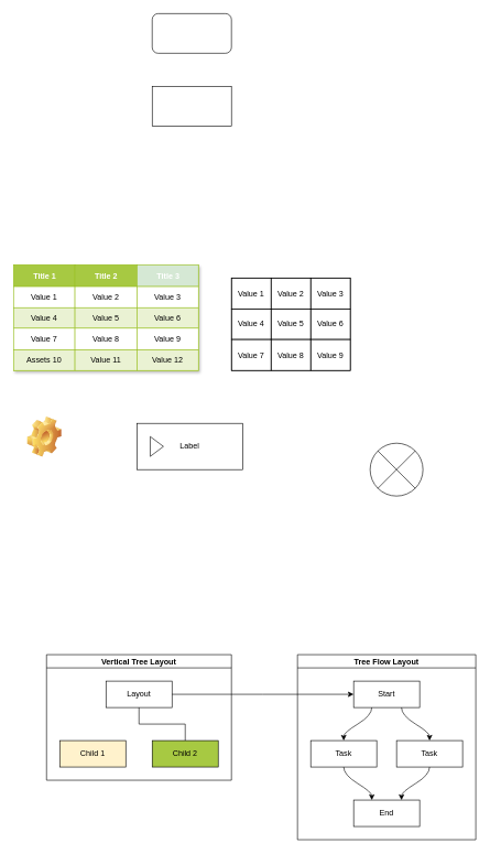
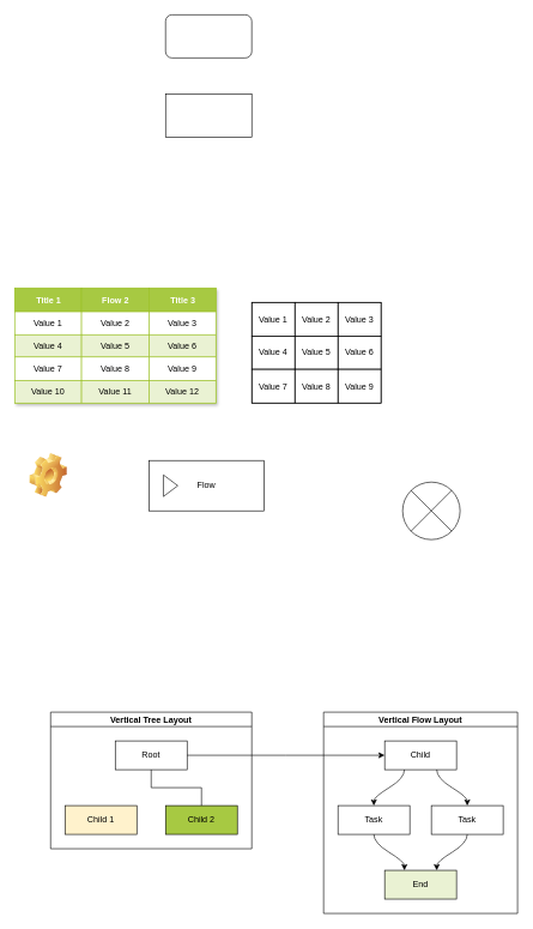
  <mxCell id="0" />
  <mxCell id="1" parent="0" />
  <mxCell id="2" value="" style="rounded=1;whiteSpace=wrap;html=1;" vertex="1" parent="1"><mxGeometry x="230" y="20" width="120" height="60" as="geometry" /></mxCell>
  <mxCell id="3" value="" style="rounded=0;whiteSpace=wrap;html=1;" vertex="1" parent="1"><mxGeometry x="230" y="130" width="120" height="60" as="geometry" /></mxCell>
  <mxCell id="4" value="Assets" style="childLayout=tableLayout;recursiveResize=0;strokeColor=#98bf21;fillColor=#A7C942;shadow=1;" vertex="1" parent="1"><mxGeometry x="20" y="400" width="280" height="160" as="geometry" /></mxCell>
  <mxCell id="5" style="shape=tableRow;horizontal=0;startSize=0;swimlaneHead=0;swimlaneBody=0;top=0;left=0;bottom=0;right=0;dropTarget=0;collapsible=0;recursiveResize=0;expand=0;fontStyle=0;strokeColor=inherit;fillColor=#ffffff;" vertex="1" parent="4"><mxGeometry width="280" height="33" as="geometry" /></mxCell>
  <mxCell id="6" value="Title 1" style="connectable=0;recursiveResize=0;strokeColor=inherit;fillColor=#A7C942;align=center;fontStyle=1;fontColor=#FFFFFF;html=1;" vertex="1" parent="5"><mxGeometry width="93" height="33" as="geometry"><mxRectangle width="93" height="33" as="alternateBounds" /></mxGeometry></mxCell>
- <mxCell id="7" value="Title 2" style="connectable=0;recursiveResize=0;strokeColor=inherit;fillColor=#A7C942;align=center;fontStyle=1;fontColor=#FFFFFF;html=1;" vertex="1" parent="5"><mxGeometry x="93" width="94" height="33" as="geometry"><mxRectangle width="94" height="33" as="alternateBounds" /></mxGeometry></mxCell>
- <mxCell id="8" value="Title 3" style="connectable=0;recursiveResize=0;strokeColor=inherit;fillColor=#d5e8d4;align=center;fontStyle=1;fontColor=#FFFFFF;html=1;" vertex="1" parent="5"><mxGeometry x="187" width="93" height="33" as="geometry"><mxRectangle width="93" height="33" as="alternateBounds" /></mxGeometry></mxCell>
+ <mxCell id="7" value="Flow 2" style="connectable=0;recursiveResize=0;strokeColor=inherit;fillColor=#A7C942;align=center;fontStyle=1;fontColor=#FFFFFF;html=1;" vertex="1" parent="5"><mxGeometry x="93" width="94" height="33" as="geometry"><mxRectangle width="94" height="33" as="alternateBounds" /></mxGeometry></mxCell>
+ <mxCell id="8" value="Title 3" style="connectable=0;recursiveResize=0;strokeColor=inherit;fillColor=#A7C942;align=center;fontStyle=1;fontColor=#FFFFFF;html=1;" vertex="1" parent="5"><mxGeometry x="187" width="93" height="33" as="geometry"><mxRectangle width="93" height="33" as="alternateBounds" /></mxGeometry></mxCell>
  <mxCell id="9" value="" style="shape=tableRow;horizontal=0;startSize=0;swimlaneHead=0;swimlaneBody=0;top=0;left=0;bottom=0;right=0;dropTarget=0;collapsible=0;recursiveResize=0;expand=0;fontStyle=0;strokeColor=inherit;fillColor=#ffffff;" vertex="1" parent="4"><mxGeometry y="33" width="280" height="32" as="geometry" /></mxCell>
  <mxCell id="10" value="Value 1" style="connectable=0;recursiveResize=0;strokeColor=inherit;fillColor=inherit;align=center;whiteSpace=wrap;html=1;" vertex="1" parent="9"><mxGeometry width="93" height="32" as="geometry"><mxRectangle width="93" height="32" as="alternateBounds" /></mxGeometry></mxCell>
  <mxCell id="11" value="Value 2" style="connectable=0;recursiveResize=0;strokeColor=inherit;fillColor=inherit;align=center;whiteSpace=wrap;html=1;" vertex="1" parent="9"><mxGeometry x="93" width="94" height="32" as="geometry"><mxRectangle width="94" height="32" as="alternateBounds" /></mxGeometry></mxCell>
  <mxCell id="12" value="Value 3" style="connectable=0;recursiveResize=0;strokeColor=inherit;fillColor=inherit;align=center;whiteSpace=wrap;html=1;" vertex="1" parent="9"><mxGeometry x="187" width="93" height="32" as="geometry"><mxRectangle width="93" height="32" as="alternateBounds" /></mxGeometry></mxCell>
  <mxCell id="13" value="" style="shape=tableRow;horizontal=0;startSize=0;swimlaneHead=0;swimlaneBody=0;top=0;left=0;bottom=0;right=0;dropTarget=0;collapsible=0;recursiveResize=0;expand=0;fontStyle=1;strokeColor=inherit;fillColor=#EAF2D3;" vertex="1" parent="4"><mxGeometry y="65" width="280" height="31" as="geometry" /></mxCell>
  <mxCell id="14" value="Value 4" style="connectable=0;recursiveResize=0;strokeColor=inherit;fillColor=inherit;whiteSpace=wrap;html=1;" vertex="1" parent="13"><mxGeometry width="93" height="31" as="geometry"><mxRectangle width="93" height="31" as="alternateBounds" /></mxGeometry></mxCell>
  <mxCell id="15" value="Value 5" style="connectable=0;recursiveResize=0;strokeColor=inherit;fillColor=inherit;whiteSpace=wrap;html=1;" vertex="1" parent="13"><mxGeometry x="93" width="94" height="31" as="geometry"><mxRectangle width="94" height="31" as="alternateBounds" /></mxGeometry></mxCell>
  <mxCell id="16" value="Value 6" style="connectable=0;recursiveResize=0;strokeColor=inherit;fillColor=inherit;whiteSpace=wrap;html=1;" vertex="1" parent="13"><mxGeometry x="187" width="93" height="31" as="geometry"><mxRectangle width="93" height="31" as="alternateBounds" /></mxGeometry></mxCell>
  <mxCell id="17" value="" style="shape=tableRow;horizontal=0;startSize=0;swimlaneHead=0;swimlaneBody=0;top=0;left=0;bottom=0;right=0;dropTarget=0;collapsible=0;recursiveResize=0;expand=0;fontStyle=0;strokeColor=inherit;fillColor=#ffffff;" vertex="1" parent="4"><mxGeometry y="96" width="280" height="33" as="geometry" /></mxCell>
  <mxCell id="18" value="Value 7" style="connectable=0;recursiveResize=0;strokeColor=inherit;fillColor=inherit;fontStyle=0;align=center;whiteSpace=wrap;html=1;" vertex="1" parent="17"><mxGeometry width="93" height="33" as="geometry"><mxRectangle width="93" height="33" as="alternateBounds" /></mxGeometry></mxCell>
  <mxCell id="19" value="Value 8" style="connectable=0;recursiveResize=0;strokeColor=inherit;fillColor=inherit;fontStyle=0;align=center;whiteSpace=wrap;html=1;" vertex="1" parent="17"><mxGeometry x="93" width="94" height="33" as="geometry"><mxRectangle width="94" height="33" as="alternateBounds" /></mxGeometry></mxCell>
  <mxCell id="20" value="Value 9" style="connectable=0;recursiveResize=0;strokeColor=inherit;fillColor=inherit;fontStyle=0;align=center;whiteSpace=wrap;html=1;" vertex="1" parent="17"><mxGeometry x="187" width="93" height="33" as="geometry"><mxRectangle width="93" height="33" as="alternateBounds" /></mxGeometry></mxCell>
  <mxCell id="21" value="" style="shape=tableRow;horizontal=0;startSize=0;swimlaneHead=0;swimlaneBody=0;top=0;left=0;bottom=0;right=0;dropTarget=0;collapsible=0;recursiveResize=0;expand=0;fontStyle=1;strokeColor=inherit;fillColor=#EAF2D3;" vertex="1" parent="4"><mxGeometry y="129" width="280" height="31" as="geometry" /></mxCell>
- <mxCell id="22" value="Assets 10" style="connectable=0;recursiveResize=0;strokeColor=inherit;fillColor=inherit;whiteSpace=wrap;html=1;" vertex="1" parent="21"><mxGeometry width="93" height="31" as="geometry"><mxRectangle width="93" height="31" as="alternateBounds" /></mxGeometry></mxCell>
+ <mxCell id="22" value="Value 10" style="connectable=0;recursiveResize=0;strokeColor=inherit;fillColor=inherit;whiteSpace=wrap;html=1;" vertex="1" parent="21"><mxGeometry width="93" height="31" as="geometry"><mxRectangle width="93" height="31" as="alternateBounds" /></mxGeometry></mxCell>
  <mxCell id="23" value="Value 11" style="connectable=0;recursiveResize=0;strokeColor=inherit;fillColor=inherit;whiteSpace=wrap;html=1;" vertex="1" parent="21"><mxGeometry x="93" width="94" height="31" as="geometry"><mxRectangle width="94" height="31" as="alternateBounds" /></mxGeometry></mxCell>
  <mxCell id="24" value="Value 12" style="connectable=0;recursiveResize=0;strokeColor=inherit;fillColor=inherit;whiteSpace=wrap;html=1;" vertex="1" parent="21"><mxGeometry x="187" width="93" height="31" as="geometry"><mxRectangle width="93" height="31" as="alternateBounds" /></mxGeometry></mxCell>
  <mxCell id="25" value="" style="childLayout=tableLayout;recursiveResize=0;shadow=0;fillColor=none;" vertex="1" parent="1"><mxGeometry x="350" y="420" width="180" height="140" as="geometry" /></mxCell>
  <mxCell id="26" value="" style="shape=tableRow;horizontal=0;startSize=0;swimlaneHead=0;swimlaneBody=0;top=0;left=0;bottom=0;right=0;dropTarget=0;collapsible=0;recursiveResize=0;expand=0;fontStyle=0;fillColor=none;strokeColor=inherit;" vertex="1" parent="25"><mxGeometry width="180" height="47" as="geometry" /></mxCell>
  <mxCell id="27" value="Value 1" style="connectable=0;recursiveResize=0;strokeColor=inherit;fillColor=none;align=center;whiteSpace=wrap;html=1;" vertex="1" parent="26"><mxGeometry width="60" height="47" as="geometry"><mxRectangle width="60" height="47" as="alternateBounds" /></mxGeometry></mxCell>
  <mxCell id="28" value="Value 2" style="connectable=0;recursiveResize=0;strokeColor=inherit;fillColor=none;align=center;whiteSpace=wrap;html=1;" vertex="1" parent="26"><mxGeometry x="60" width="60" height="47" as="geometry"><mxRectangle width="60" height="47" as="alternateBounds" /></mxGeometry></mxCell>
  <mxCell id="29" value="Value 3" style="connectable=0;recursiveResize=0;strokeColor=inherit;fillColor=none;align=center;whiteSpace=wrap;html=1;" vertex="1" parent="26"><mxGeometry x="120" width="60" height="47" as="geometry"><mxRectangle width="60" height="47" as="alternateBounds" /></mxGeometry></mxCell>
  <mxCell id="30" style="shape=tableRow;horizontal=0;startSize=0;swimlaneHead=0;swimlaneBody=0;top=0;left=0;bottom=0;right=0;dropTarget=0;collapsible=0;recursiveResize=0;expand=0;fontStyle=0;fillColor=none;strokeColor=inherit;" vertex="1" parent="25"><mxGeometry y="47" width="180" height="46" as="geometry" /></mxCell>
  <mxCell id="31" value="Value 4" style="connectable=0;recursiveResize=0;strokeColor=inherit;fillColor=none;align=center;whiteSpace=wrap;html=1;" vertex="1" parent="30"><mxGeometry width="60" height="46" as="geometry"><mxRectangle width="60" height="46" as="alternateBounds" /></mxGeometry></mxCell>
  <mxCell id="32" value="Value 5" style="connectable=0;recursiveResize=0;strokeColor=inherit;fillColor=none;align=center;whiteSpace=wrap;html=1;" vertex="1" parent="30"><mxGeometry x="60" width="60" height="46" as="geometry"><mxRectangle width="60" height="46" as="alternateBounds" /></mxGeometry></mxCell>
  <mxCell id="33" value="Value 6" style="connectable=0;recursiveResize=0;strokeColor=inherit;fillColor=none;align=center;whiteSpace=wrap;html=1;" vertex="1" parent="30"><mxGeometry x="120" width="60" height="46" as="geometry"><mxRectangle width="60" height="46" as="alternateBounds" /></mxGeometry></mxCell>
  <mxCell id="34" style="shape=tableRow;horizontal=0;startSize=0;swimlaneHead=0;swimlaneBody=0;top=0;left=0;bottom=0;right=0;dropTarget=0;collapsible=0;recursiveResize=0;expand=0;fontStyle=0;fillColor=none;strokeColor=inherit;" vertex="1" parent="25"><mxGeometry y="93" width="180" height="47" as="geometry" /></mxCell>
  <mxCell id="35" value="Value 7" style="connectable=0;recursiveResize=0;strokeColor=inherit;fillColor=none;align=center;whiteSpace=wrap;html=1;" vertex="1" parent="34"><mxGeometry width="60" height="47" as="geometry"><mxRectangle width="60" height="47" as="alternateBounds" /></mxGeometry></mxCell>
  <mxCell id="36" value="Value 8" style="connectable=0;recursiveResize=0;strokeColor=inherit;fillColor=none;align=center;whiteSpace=wrap;html=1;" vertex="1" parent="34"><mxGeometry x="60" width="60" height="47" as="geometry"><mxRectangle width="60" height="47" as="alternateBounds" /></mxGeometry></mxCell>
  <mxCell id="37" value="Value 9" style="connectable=0;recursiveResize=0;strokeColor=inherit;fillColor=none;align=center;whiteSpace=wrap;html=1;" vertex="1" parent="34"><mxGeometry x="120" width="60" height="47" as="geometry"><mxRectangle width="60" height="47" as="alternateBounds" /></mxGeometry></mxCell>
  <mxCell id="38" value="" style="shape=image;html=1;verticalLabelPosition=bottom;verticalAlign=top;imageAspect=1;aspect=fixed;image=img/clipart/Gear_128x128.png" vertex="1" parent="1"><mxGeometry x="41" y="630" width="52" height="61" as="geometry" /></mxCell>
- <mxCell id="39" value="Label" style="html=1;whiteSpace=wrap;container=1;recursiveResize=0;collapsible=0;" vertex="1" parent="1"><mxGeometry x="207" y="640" width="160" height="70" as="geometry" /></mxCell>
+ <mxCell id="39" value="Flow" style="html=1;whiteSpace=wrap;container=1;recursiveResize=0;collapsible=0;" vertex="1" parent="1"><mxGeometry x="207" y="640" width="160" height="70" as="geometry" /></mxCell>
  <mxCell id="40" value="" style="triangle;html=1;whiteSpace=wrap;" vertex="1" parent="39"><mxGeometry x="20" y="20" width="20" height="30" as="geometry" /></mxCell>
  <mxCell id="41" value="Vertical Tree Layout" style="swimlane;startSize=20;horizontal=1;childLayout=treeLayout;horizontalTree=0;resizable=0;containerType=tree;" vertex="1" parent="1"><mxGeometry x="70" y="990" width="280" height="190" as="geometry" /></mxCell>
- <mxCell id="42" value="Layout" style="whiteSpace=wrap;html=1;" vertex="1" parent="41"><mxGeometry x="90" y="40" width="100" height="40" as="geometry" /></mxCell>
+ <mxCell id="42" value="Root" style="whiteSpace=wrap;html=1;" vertex="1" parent="41"><mxGeometry x="90" y="40" width="100" height="40" as="geometry" /></mxCell>
  <mxCell id="43" value="Child 1" style="whiteSpace=wrap;html=1;fillColor=#fff2cc;" vertex="1" parent="41"><mxGeometry x="20" y="130" width="100" height="40" as="geometry" /></mxCell>
  <mxCell id="44" value="" style="edgeStyle=elbowEdgeStyle;elbow=vertical;html=1;rounded=0;" edge="1" parent="41" source="42" target="48"><mxGeometry relative="1" as="geometry" /></mxCell>
  <mxCell id="45" value="Child 2" style="whiteSpace=wrap;html=1;fillColor=#a7c942;" vertex="1" parent="41"><mxGeometry x="160" y="130" width="100" height="40" as="geometry" /></mxCell>
  <mxCell id="46" value="" style="edgeStyle=elbowEdgeStyle;elbow=vertical;html=1;rounded=0;endArrow=none;" edge="1" parent="41" source="42" target="45"><mxGeometry relative="1" as="geometry" /></mxCell>
- <mxCell id="47" value="Tree Flow Layout" style="swimlane;startSize=20;horizontal=1;childLayout=flowLayout;flowOrientation=north;resizable=0;interRankCellSpacing=50;containerType=tree;" vertex="1" parent="1"><mxGeometry x="450" y="990" width="270" height="280" as="geometry" /></mxCell>
- <mxCell id="48" value="Start" style="whiteSpace=wrap;html=1;" vertex="1" parent="47"><mxGeometry x="85" y="40" width="100" height="40" as="geometry" /></mxCell>
+ <mxCell id="47" value="Vertical Flow Layout" style="swimlane;startSize=20;horizontal=1;childLayout=flowLayout;flowOrientation=north;resizable=0;interRankCellSpacing=50;containerType=tree;" vertex="1" parent="1"><mxGeometry x="450" y="990" width="270" height="280" as="geometry" /></mxCell>
+ <mxCell id="48" value="Child" style="whiteSpace=wrap;html=1;" vertex="1" parent="47"><mxGeometry x="85" y="40" width="100" height="40" as="geometry" /></mxCell>
  <mxCell id="49" value="Task" style="whiteSpace=wrap;html=1;" vertex="1" parent="47"><mxGeometry x="20" y="130" width="100" height="40" as="geometry" /></mxCell>
  <mxCell id="50" value="" style="html=1;curved=1;rounded=0;noEdgeStyle=1;orthogonal=1;" edge="1" parent="47" source="48" target="49"><mxGeometry relative="1" as="geometry"><Array as="points"><mxPoint x="112.5" y="92" /><mxPoint x="70" y="118" /></Array></mxGeometry></mxCell>
  <mxCell id="51" value="Task" style="whiteSpace=wrap;html=1;" vertex="1" parent="47"><mxGeometry x="150" y="130" width="100" height="40" as="geometry" /></mxCell>
  <mxCell id="52" value="" style="html=1;curved=1;rounded=0;noEdgeStyle=1;orthogonal=1;" edge="1" parent="47" source="48" target="51"><mxGeometry relative="1" as="geometry"><Array as="points"><mxPoint x="157.5" y="92" /><mxPoint x="200" y="118" /></Array></mxGeometry></mxCell>
- <mxCell id="53" value="End" style="whiteSpace=wrap;html=1;" vertex="1" parent="47"><mxGeometry x="85" y="220" width="100" height="40" as="geometry" /></mxCell>
+ <mxCell id="53" value="End" style="whiteSpace=wrap;html=1;fillColor=#eaf2d3;" vertex="1" parent="47"><mxGeometry x="85" y="220" width="100" height="40" as="geometry" /></mxCell>
  <mxCell id="54" value="" style="html=1;curved=1;rounded=0;noEdgeStyle=1;orthogonal=1;" edge="1" parent="47" source="49" target="53"><mxGeometry relative="1" as="geometry"><Array as="points"><mxPoint x="70" y="182" /><mxPoint x="112.5" y="208" /></Array></mxGeometry></mxCell>
  <mxCell id="55" value="" style="html=1;curved=1;rounded=0;noEdgeStyle=1;orthogonal=1;" edge="1" parent="47" source="51" target="53"><mxGeometry relative="1" as="geometry"><Array as="points"><mxPoint x="200" y="182" /><mxPoint x="157.5" y="208" /></Array></mxGeometry></mxCell>
  <mxCell id="56" value="" style="shape=sumEllipse;perimeter=ellipsePerimeter;whiteSpace=wrap;html=1;backgroundOutline=1;" vertex="1" parent="1"><mxGeometry x="560" y="670" width="80" height="80" as="geometry" /></mxCell>
